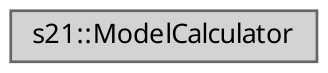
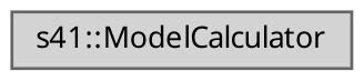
  digraph {
    rankdir=LR
    fontname="Noto Sans"
-   n1 [color=grey40 fillcolor=lightgrey fontname="Noto Sans" fontsize=10 height=0.2 label="s21::ModelCalculator" shape=box style=filled width=0.4]
+   n1 [color=grey40 fillcolor=lightgrey fontname="Noto Sans" fontsize=10 height=0.2 label="s41::ModelCalculator" shape=box style=filled width=0.4]
  }
